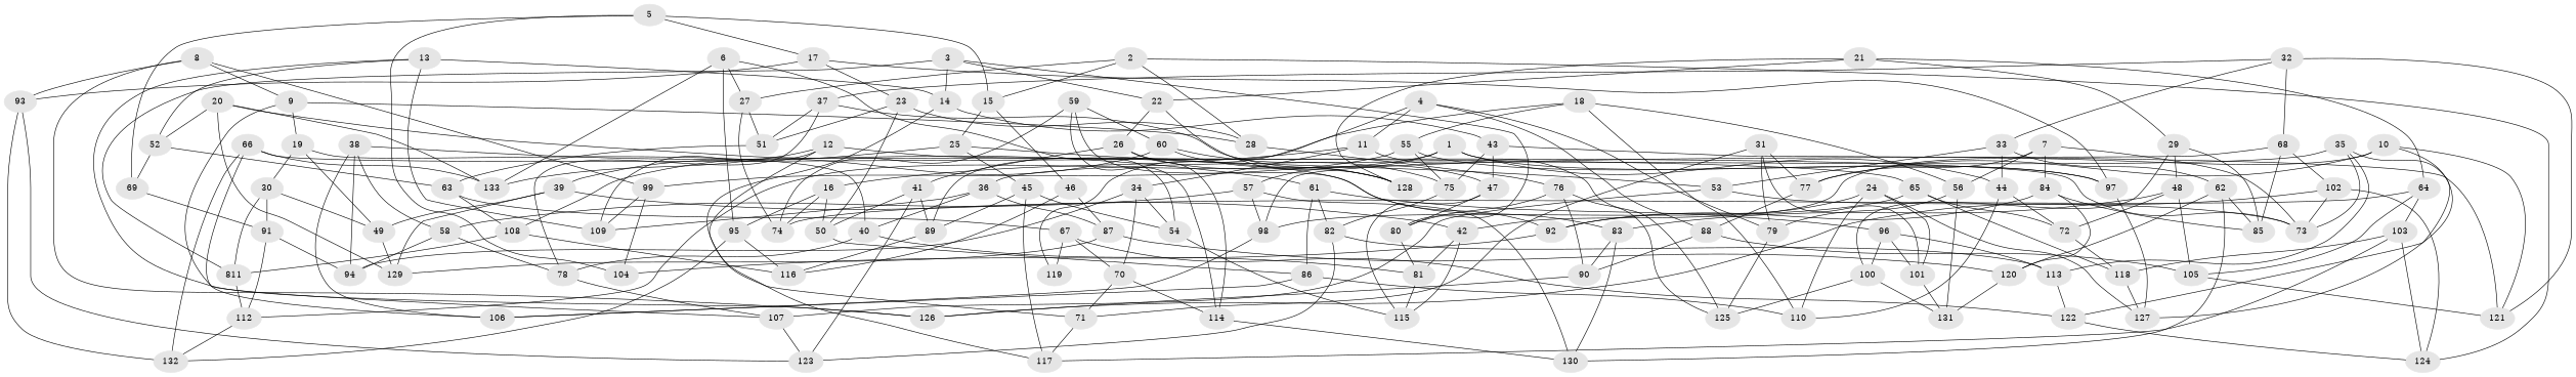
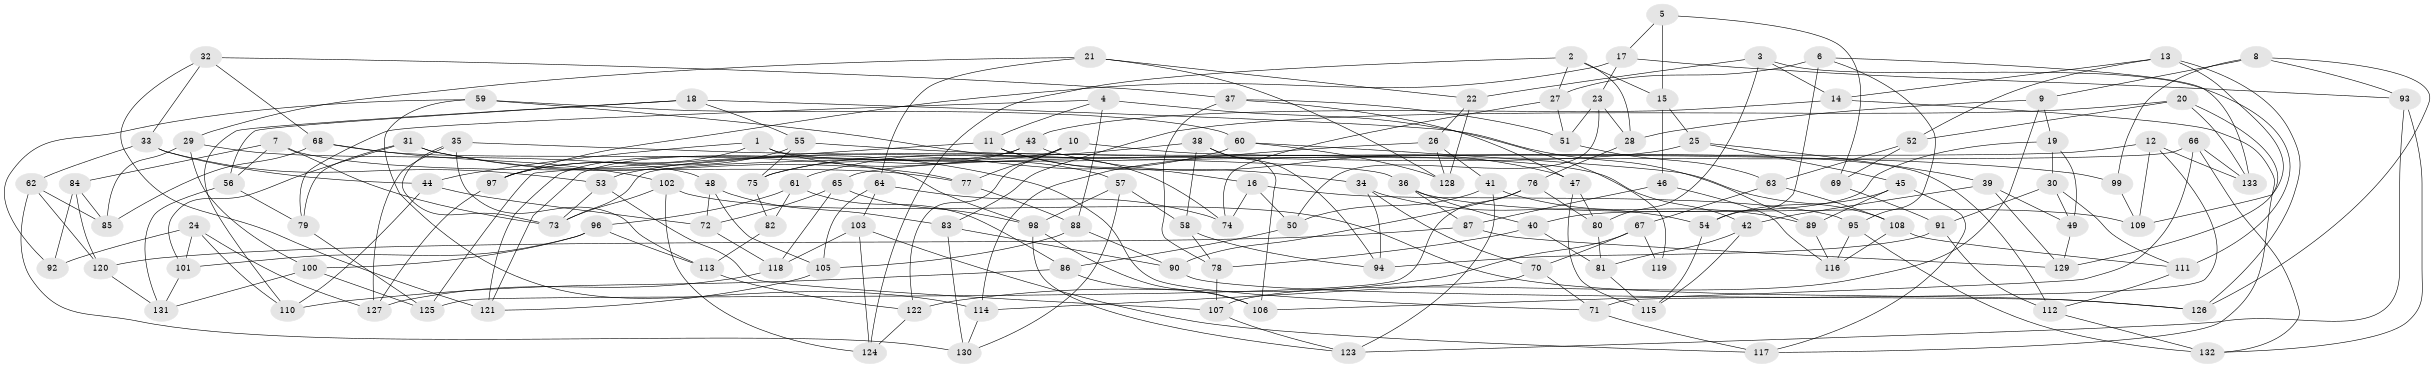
  graph {
    node [color=gray90 style=filled]
    1
    44
    57
    97
    112
    110
    72
    58
    98
    130
    127
    132
    2
    15
    27
    28
    124
    25
    46
    74
    51
    76
    3
    14
    22
    80
-   111 [label=811]
+   111
    43
    117
    128
    26
    81
    4
    11
    79
    88
    119
    16
    34
    125
    105
    90
    5
    17
    69
-   104
    93
    23
    91
    6
    54
    95
    133
    115
    116
    7
    56
    73
    77
    84
    131
    92
    85
    120
    8
    9
    99
    126
    19
    107
    123
    109
    30
    40
    49
    10
    42
    121
    122
    50
    70
    94
    12
    65
    71
    118
    13
    52
    63
    47
    75
    39
    45
    53
    87
    86
    18
    55
    89
    78
    129
    20
    83
    21
    29
    64
    48
    100
    103
    41
    114
    24
    101
    31
    32
    33
    37
    68
    62
    102
    35
    36
    113
    38
    61
    106
    82
    96
    108
    67
    59
    60
    66
    1 -- 44
    1 -- 57
    1 -- 97
    1 -- 112
    44 -- 110
    44 -- 72
    57 -- 58
    57 -- 98
    57 -- 130
    97 -- 127
    112 -- 132
    72 -- 118
    58 -- 94
    58 -- 78
    98 -- 106
    2 -- 15
    2 -- 27
    2 -- 28
    2 -- 124
    15 -- 25
    15 -- 46
    27 -- 74
    27 -- 51
    28 -- 76
    25 -- 39
    25 -- 45
    25 -- 53
    46 -- 116
    46 -- 87
    51 -- 63
    76 -- 80
    76 -- 125
    76 -- 90
    3 -- 14
    3 -- 22
    3 -- 80
    3 -- 111
    14 -- 43
    14 -- 117
    22 -- 128
    22 -- 26
    80 -- 81
    111 -- 112
    43 -- 121
    43 -- 47
    43 -- 75
    26 -- 128
    26 -- 41
    26 -- 114
    81 -- 115
    4 -- 11
    4 -- 79
    4 -- 88
    4 -- 119
    11 -- 16
    11 -- 34
    11 -- 125
    79 -- 125
    88 -- 105
    88 -- 90
    16 -- 74
    16 -- 95
    16 -- 50
    34 -- 54
    34 -- 70
    34 -- 94
    105 -- 121
    90 -- 126
    5 -- 15
    5 -- 17
    5 -- 69
-   5 -- 104
    17 -- 97
    17 -- 93
    17 -- 23
    69 -- 91
    93 -- 132
    93 -- 123
    23 -- 28
    23 -- 51
    23 -- 50
    91 -- 112
    91 -- 94
    6 -- 27
    6 -- 54
    6 -- 95
    6 -- 133
    54 -- 115
    95 -- 132
    95 -- 116
    7 -- 56
    7 -- 73
    7 -- 77
    7 -- 84
    56 -- 79
    56 -- 131
    77 -- 88
    84 -- 92
    84 -- 85
    84 -- 120
-   92 -- 104
    120 -- 131
    8 -- 93
    8 -- 9
    8 -- 99
    8 -- 126
    9 -- 28
    9 -- 19
    9 -- 107
-   99 -- 104
    99 -- 109
    19 -- 30
    19 -- 40
    19 -- 49
    107 -- 123
    30 -- 111
    30 -- 91
    30 -- 49
    40 -- 81
    40 -- 78
    49 -- 129
    10 -- 77
    10 -- 42
    10 -- 121
    10 -- 122
    42 -- 81
    42 -- 115
    122 -- 124
    50 -- 86
    70 -- 71
    70 -- 114
    12 -- 133
    12 -- 109
    12 -- 65
    12 -- 71
    65 -- 72
    65 -- 98
    65 -- 118
    71 -- 117
    118 -- 127
    13 -- 14
    13 -- 126
    13 -- 109
    13 -- 52
    52 -- 69
    52 -- 63
    63 -- 108
    63 -- 67
    47 -- 80
    47 -- 115
    75 -- 82
    39 -- 49
    39 -- 42
    39 -- 129
    45 -- 117
    45 -- 54
    45 -- 89
    53 -- 73
    53 -- 107
    87 -- 120
    87 -- 129
    86 -- 110
    86 -- 106
    18 -- 110
    18 -- 56
    18 -- 55
    18 -- 89
    55 -- 97
    55 -- 99
    55 -- 75
    89 -- 116
    78 -- 107
    20 -- 133
    20 -- 52
    20 -- 129
    20 -- 83
    83 -- 130
    83 -- 90
    21 -- 22
    21 -- 128
    21 -- 29
    21 -- 64
    29 -- 85
    29 -- 48
    29 -- 100
    64 -- 74
    64 -- 105
    64 -- 103
    48 -- 72
    48 -- 105
    48 -- 83
    100 -- 125
    100 -- 131
    103 -- 124
    103 -- 117
    103 -- 118
    41 -- 123
    41 -- 50
    41 -- 89
    114 -- 130
    24 -- 110
    24 -- 127
    24 -- 92
    24 -- 101
    101 -- 131
    31 -- 79
    31 -- 77
    31 -- 71
    31 -- 101
    32 -- 121
    32 -- 33
    32 -- 37
    32 -- 68
    33 -- 44
    33 -- 53
    33 -- 62
    37 -- 51
    37 -- 47
    37 -- 78
    68 -- 98
    68 -- 85
    68 -- 102
    62 -- 130
    62 -- 85
    62 -- 120
    102 -- 124
    102 -- 73
    102 -- 126
    35 -- 127
    35 -- 73
    35 -- 36
    35 -- 113
    36 -- 109
    36 -- 40
    36 -- 87
    113 -- 122
    38 -- 58
    38 -- 94
    38 -- 61
    38 -- 106
    61 -- 86
    61 -- 82
    61 -- 96
-   82 -- 123
+   98 -- 123
    82 -- 113
    96 -- 100
    96 -- 101
    96 -- 113
    108 -- 111
    108 -- 116
    67 -- 119
    67 -- 122
    67 -- 70
    59 -- 74
    59 -- 92
    59 -- 114
    59 -- 60
    60 -- 128
    60 -- 75
    60 -- 108
    66 -- 132
    66 -- 133
    66 -- 73
    66 -- 106
  }
